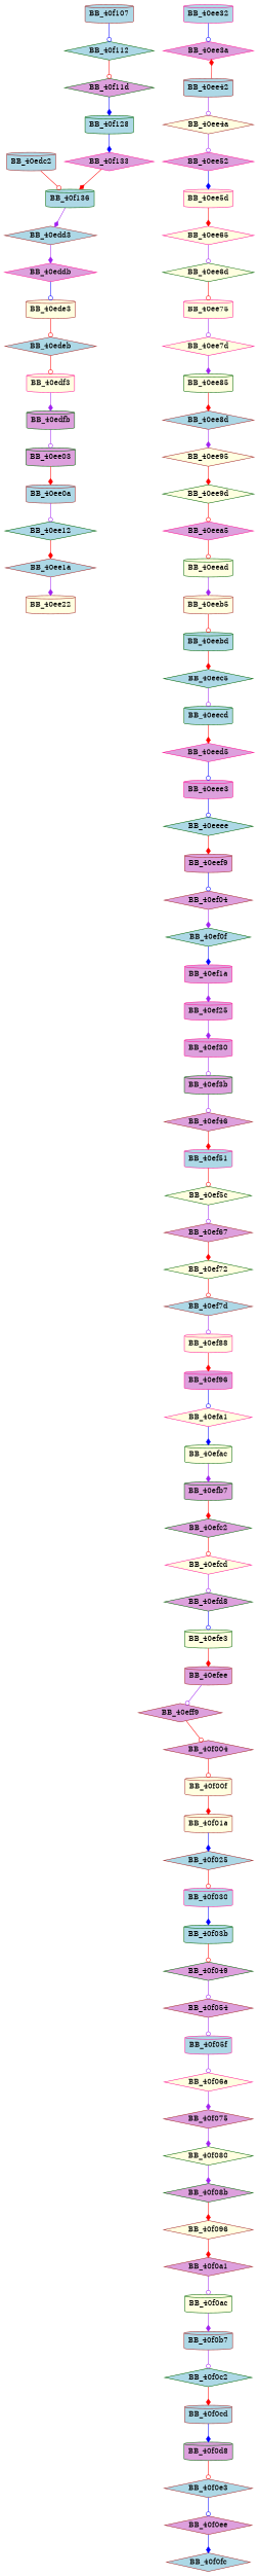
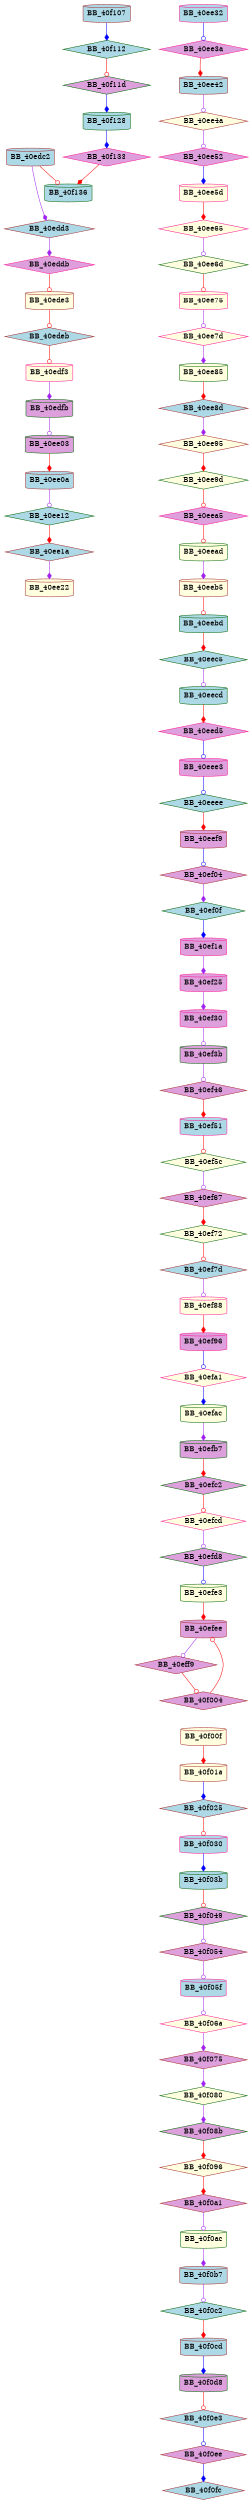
  digraph {
    node [color=brown fillcolor=plum shape=diamond style=filled]
    edge [arrowhead=diamond color=red]
    BB_40edc2 [fillcolor=lightblue shape=cylinder]
    BB_40edd3 [fillcolor=lightblue]
    BB_40f136 [color=darkgreen fillcolor=lightblue shape=cylinder]
    BB_40eddb [color=deeppink]
    BB_40ede3 [fillcolor=lightyellow shape=cylinder]
    BB_40edeb [fillcolor=lightblue]
    BB_40edf3 [color=deeppink fillcolor=lightyellow shape=cylinder]
    BB_40edfb [color=darkgreen shape=cylinder]
    BB_40ee03 [color=darkgreen shape=cylinder]
    BB_40ee0a [fillcolor=lightblue shape=cylinder]
    BB_40ee12 [color=darkgreen fillcolor=lightblue]
    BB_40ee1a [fillcolor=lightblue]
    BB_40ee22 [fillcolor=lightyellow shape=cylinder]
    BB_40ee32 [color=deeppink fillcolor=lightblue shape=cylinder]
    BB_40ee3a [color=deeppink]
    BB_40ee42 [fillcolor=lightblue shape=cylinder]
    BB_40ee4a [fillcolor=lightyellow]
    BB_40ee52 [color=deeppink]
    BB_40ee5d [color=deeppink fillcolor=lightyellow shape=cylinder]
    BB_40ee65 [color=deeppink fillcolor=lightyellow]
    BB_40ee6d [color=darkgreen fillcolor=lightyellow]
    BB_40ee75 [color=deeppink fillcolor=lightyellow shape=cylinder]
    BB_40ee7d [color=deeppink fillcolor=lightyellow]
    BB_40ee85 [color=darkgreen fillcolor=lightyellow shape=cylinder]
    BB_40ee8d [fillcolor=lightblue]
    BB_40ee95 [fillcolor=lightyellow]
    BB_40ee9d [color=darkgreen fillcolor=lightyellow]
    BB_40eea5 [color=deeppink]
    BB_40eead [color=darkgreen fillcolor=lightyellow shape=cylinder]
    BB_40eeb5 [fillcolor=lightyellow shape=cylinder]
    BB_40eebd [color=darkgreen fillcolor=lightblue shape=cylinder]
    BB_40eec5 [color=darkgreen fillcolor=lightblue]
    BB_40eecd [color=darkgreen fillcolor=lightblue shape=cylinder]
    BB_40eed5 [color=deeppink]
    BB_40eee3 [color=deeppink shape=cylinder]
    BB_40eeee [color=darkgreen fillcolor=lightblue]
    BB_40eef9 [shape=cylinder]
    BB_40ef04
    BB_40ef0f [color=darkgreen fillcolor=lightblue]
    BB_40ef1a [color=deeppink shape=cylinder]
    BB_40ef25 [color=deeppink shape=cylinder]
    BB_40ef30 [color=deeppink shape=cylinder]
    BB_40ef3b [color=darkgreen shape=cylinder]
    BB_40ef46
    BB_40ef51 [color=deeppink fillcolor=lightblue shape=cylinder]
    BB_40ef5c [color=darkgreen fillcolor=lightyellow]
    BB_40ef67
    BB_40ef72 [color=darkgreen fillcolor=lightyellow]
    BB_40ef7d [fillcolor=lightblue]
    BB_40ef88 [color=deeppink fillcolor=lightyellow shape=cylinder]
    BB_40ef96 [color=deeppink shape=cylinder]
    BB_40efa1 [color=deeppink fillcolor=lightyellow]
    BB_40efac [color=darkgreen fillcolor=lightyellow shape=cylinder]
    BB_40efb7 [color=darkgreen shape=cylinder]
    BB_40efc2 [color=darkgreen]
    BB_40efcd [color=deeppink fillcolor=lightyellow]
    BB_40efd8 [color=darkgreen]
    BB_40efe3 [color=darkgreen fillcolor=lightyellow shape=cylinder]
    BB_40efee [shape=cylinder]
    BB_40eff9
    BB_40f004
    BB_40f00f [fillcolor=lightyellow shape=cylinder]
    BB_40f01a [fillcolor=lightyellow shape=cylinder]
    BB_40f025 [fillcolor=lightblue]
    BB_40f030 [color=deeppink fillcolor=lightblue shape=cylinder]
    BB_40f03b [color=darkgreen fillcolor=lightblue shape=cylinder]
    BB_40f049 [color=darkgreen]
    BB_40f054
    BB_40f05f [color=deeppink fillcolor=lightblue shape=cylinder]
    BB_40f06a [color=deeppink fillcolor=lightyellow]
    BB_40f075
    BB_40f080 [color=darkgreen fillcolor=lightyellow]
    BB_40f08b [color=darkgreen]
    BB_40f096 [fillcolor=lightyellow]
    BB_40f0a1
    BB_40f0ac [color=darkgreen fillcolor=lightyellow shape=cylinder]
    BB_40f0b7 [fillcolor=lightblue shape=cylinder]
    BB_40f0c2 [color=darkgreen fillcolor=lightblue]
    BB_40f0cd [fillcolor=lightblue shape=cylinder]
    BB_40f0d8 [color=darkgreen shape=cylinder]
    BB_40f0e3 [fillcolor=lightblue]
    BB_40f0ee
    BB_40f0fc [fillcolor=lightblue]
    BB_40f107 [fillcolor=lightblue shape=cylinder]
    BB_40f112 [color=darkgreen fillcolor=lightblue]
    BB_40f11d [color=darkgreen]
    BB_40f128 [color=darkgreen fillcolor=lightblue shape=cylinder]
    BB_40f133 [color=deeppink]
-   BB_40f136 -> BB_40edd3 [color=purple]
+   BB_40edc2 -> BB_40edd3 [color=purple]
    BB_40edc2 -> BB_40f136 [arrowhead=odot]
    BB_40edd3 -> BB_40eddb [color=purple]
-   BB_40eddb -> BB_40ede3 [arrowhead=odot color=blue]
+   BB_40eddb -> BB_40ede3 [arrowhead=odot]
    BB_40ede3 -> BB_40edeb [arrowhead=odot]
    BB_40edeb -> BB_40edf3 [arrowhead=odot]
    BB_40edf3 -> BB_40edfb [color=purple]
    BB_40edfb -> BB_40ee03 [arrowhead=odot color=purple]
    BB_40ee03 -> BB_40ee0a
    BB_40ee0a -> BB_40ee12 [arrowhead=odot color=purple]
    BB_40ee12 -> BB_40ee1a
    BB_40ee1a -> BB_40ee22 [color=purple]
    BB_40ee32 -> BB_40ee3a [arrowhead=odot color=blue]
-   BB_40ee42 -> BB_40ee3a
+   BB_40ee3a -> BB_40ee42
    BB_40ee42 -> BB_40ee4a [arrowhead=odot color=purple]
    BB_40ee4a -> BB_40ee52 [arrowhead=odot color=purple]
    BB_40ee52 -> BB_40ee5d [color=blue]
    BB_40ee5d -> BB_40ee65
    BB_40ee65 -> BB_40ee6d [arrowhead=odot color=purple]
    BB_40ee6d -> BB_40ee75 [arrowhead=odot]
    BB_40ee75 -> BB_40ee7d [arrowhead=odot color=purple]
    BB_40ee7d -> BB_40ee85 [color=purple]
    BB_40ee85 -> BB_40ee8d
    BB_40ee8d -> BB_40ee95 [color=purple]
    BB_40ee95 -> BB_40ee9d
    BB_40ee9d -> BB_40eea5 [arrowhead=odot]
    BB_40eea5 -> BB_40eead [arrowhead=odot]
    BB_40eead -> BB_40eeb5 [color=purple]
    BB_40eeb5 -> BB_40eebd [arrowhead=odot]
    BB_40eebd -> BB_40eec5
    BB_40eec5 -> BB_40eecd [arrowhead=odot color=purple]
    BB_40eecd -> BB_40eed5
    BB_40eed5 -> BB_40eee3 [arrowhead=odot color=blue]
    BB_40eee3 -> BB_40eeee [arrowhead=odot color=blue]
    BB_40eeee -> BB_40eef9
    BB_40eef9 -> BB_40ef04 [arrowhead=odot color=blue]
    BB_40ef04 -> BB_40ef0f [color=purple]
    BB_40ef0f -> BB_40ef1a [color=blue]
    BB_40ef1a -> BB_40ef25 [color=purple]
    BB_40ef25 -> BB_40ef30 [color=purple]
    BB_40ef30 -> BB_40ef3b [arrowhead=odot color=purple]
    BB_40ef3b -> BB_40ef46 [arrowhead=odot color=purple]
    BB_40ef46 -> BB_40ef51
    BB_40ef51 -> BB_40ef5c [arrowhead=odot]
    BB_40ef5c -> BB_40ef67 [arrowhead=odot color=purple]
    BB_40ef67 -> BB_40ef72
    BB_40ef72 -> BB_40ef7d [arrowhead=odot]
    BB_40ef7d -> BB_40ef88 [arrowhead=odot color=purple]
    BB_40ef88 -> BB_40ef96
    BB_40ef96 -> BB_40efa1 [arrowhead=odot color=blue]
    BB_40efa1 -> BB_40efac [color=blue]
    BB_40efac -> BB_40efb7 [color=purple]
    BB_40efb7 -> BB_40efc2
    BB_40efc2 -> BB_40efcd [arrowhead=odot]
    BB_40efcd -> BB_40efd8 [arrowhead=odot color=purple]
    BB_40efd8 -> BB_40efe3 [arrowhead=odot color=blue]
    BB_40efe3 -> BB_40efee
    BB_40efee -> BB_40eff9 [arrowhead=odot color=purple]
    BB_40eff9 -> BB_40f004 [arrowhead=odot]
-   BB_40f004 -> BB_40f00f [arrowhead=odot]
+   BB_40f004 -> BB_40efee [arrowhead=odot]
    BB_40f00f -> BB_40f01a
    BB_40f01a -> BB_40f025 [color=blue]
    BB_40f025 -> BB_40f030 [arrowhead=odot]
    BB_40f030 -> BB_40f03b [color=blue]
    BB_40f03b -> BB_40f049 [arrowhead=odot]
    BB_40f049 -> BB_40f054 [arrowhead=odot color=purple]
    BB_40f054 -> BB_40f05f [arrowhead=odot color=purple]
    BB_40f05f -> BB_40f06a [arrowhead=odot color=purple]
    BB_40f06a -> BB_40f075 [color=purple]
    BB_40f075 -> BB_40f080 [color=purple]
    BB_40f080 -> BB_40f08b [color=purple]
    BB_40f08b -> BB_40f096
    BB_40f096 -> BB_40f0a1
    BB_40f0a1 -> BB_40f0ac [arrowhead=odot color=purple]
    BB_40f0ac -> BB_40f0b7 [color=purple]
    BB_40f0b7 -> BB_40f0c2 [arrowhead=odot color=purple]
    BB_40f0c2 -> BB_40f0cd
    BB_40f0cd -> BB_40f0d8 [color=blue]
    BB_40f0d8 -> BB_40f0e3 [arrowhead=odot]
    BB_40f0e3 -> BB_40f0ee [arrowhead=odot color=blue]
    BB_40f0ee -> BB_40f0fc [color=blue]
-   BB_40f107 -> BB_40f112 [arrowhead=odot color=blue]
+   BB_40f107 -> BB_40f112 [color=blue]
    BB_40f112 -> BB_40f11d [arrowhead=odot]
    BB_40f11d -> BB_40f128 [color=blue]
    BB_40f128 -> BB_40f133 [color=blue]
    BB_40f133 -> BB_40f136
  }
